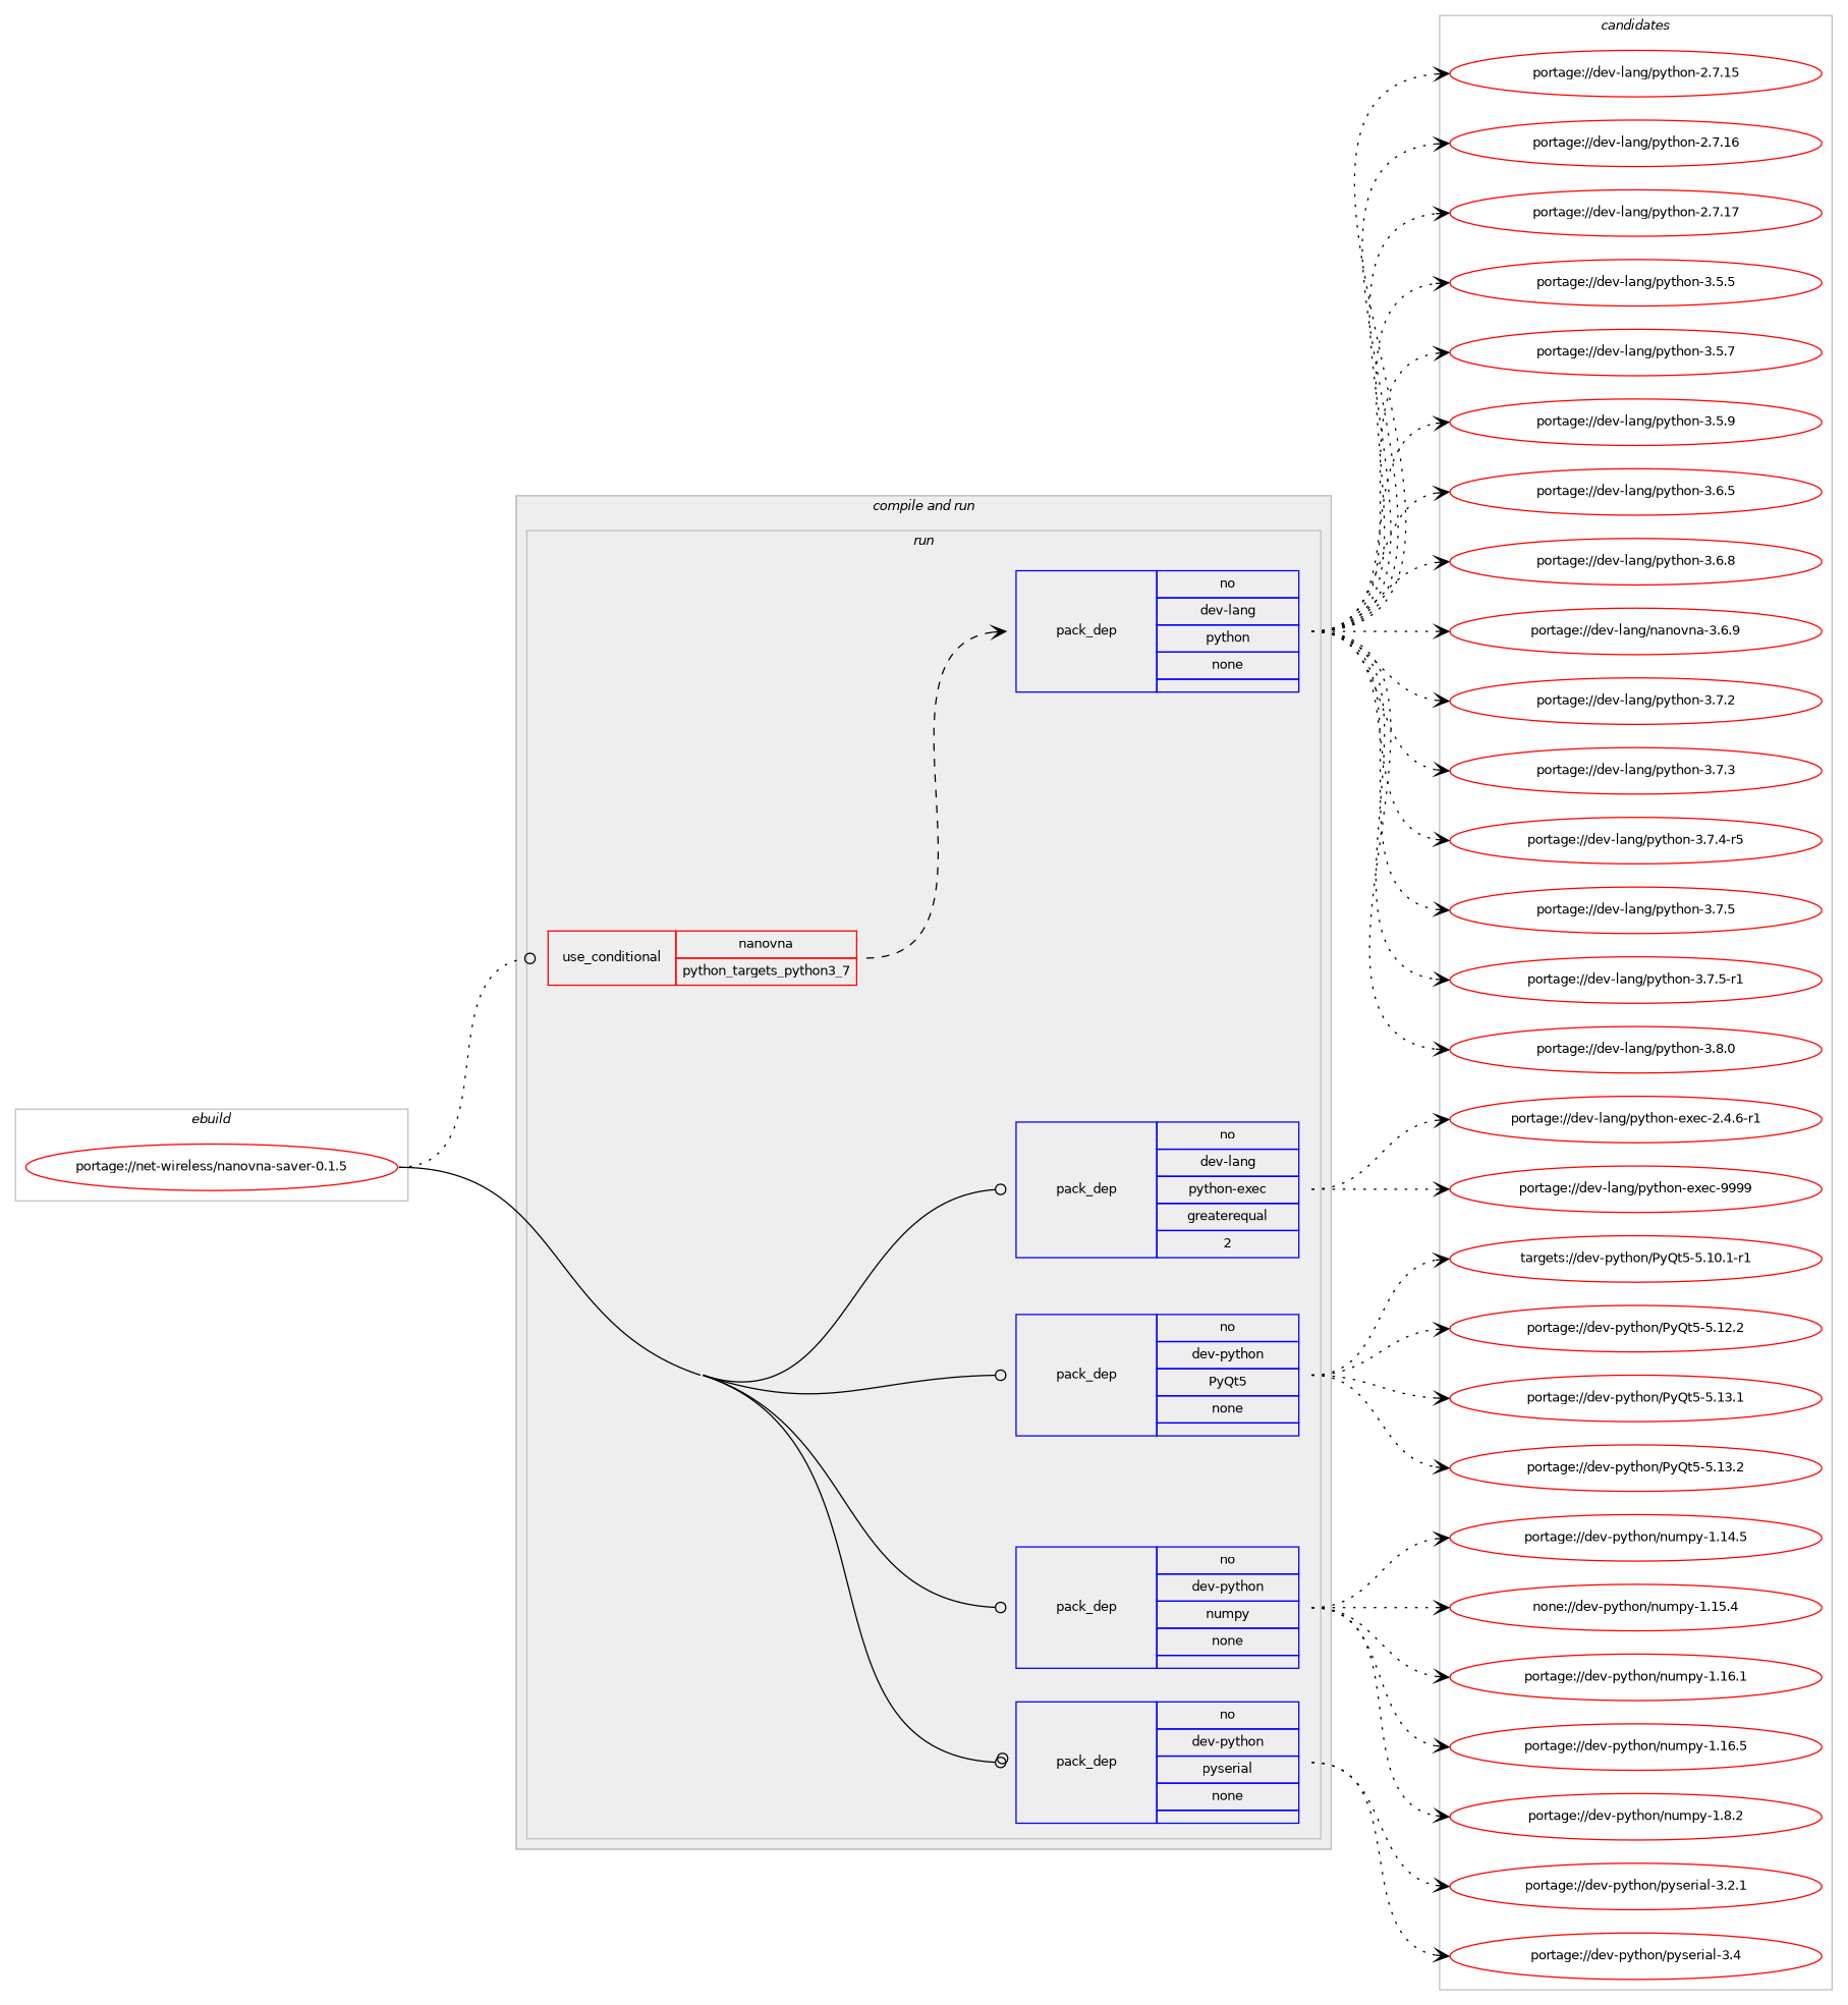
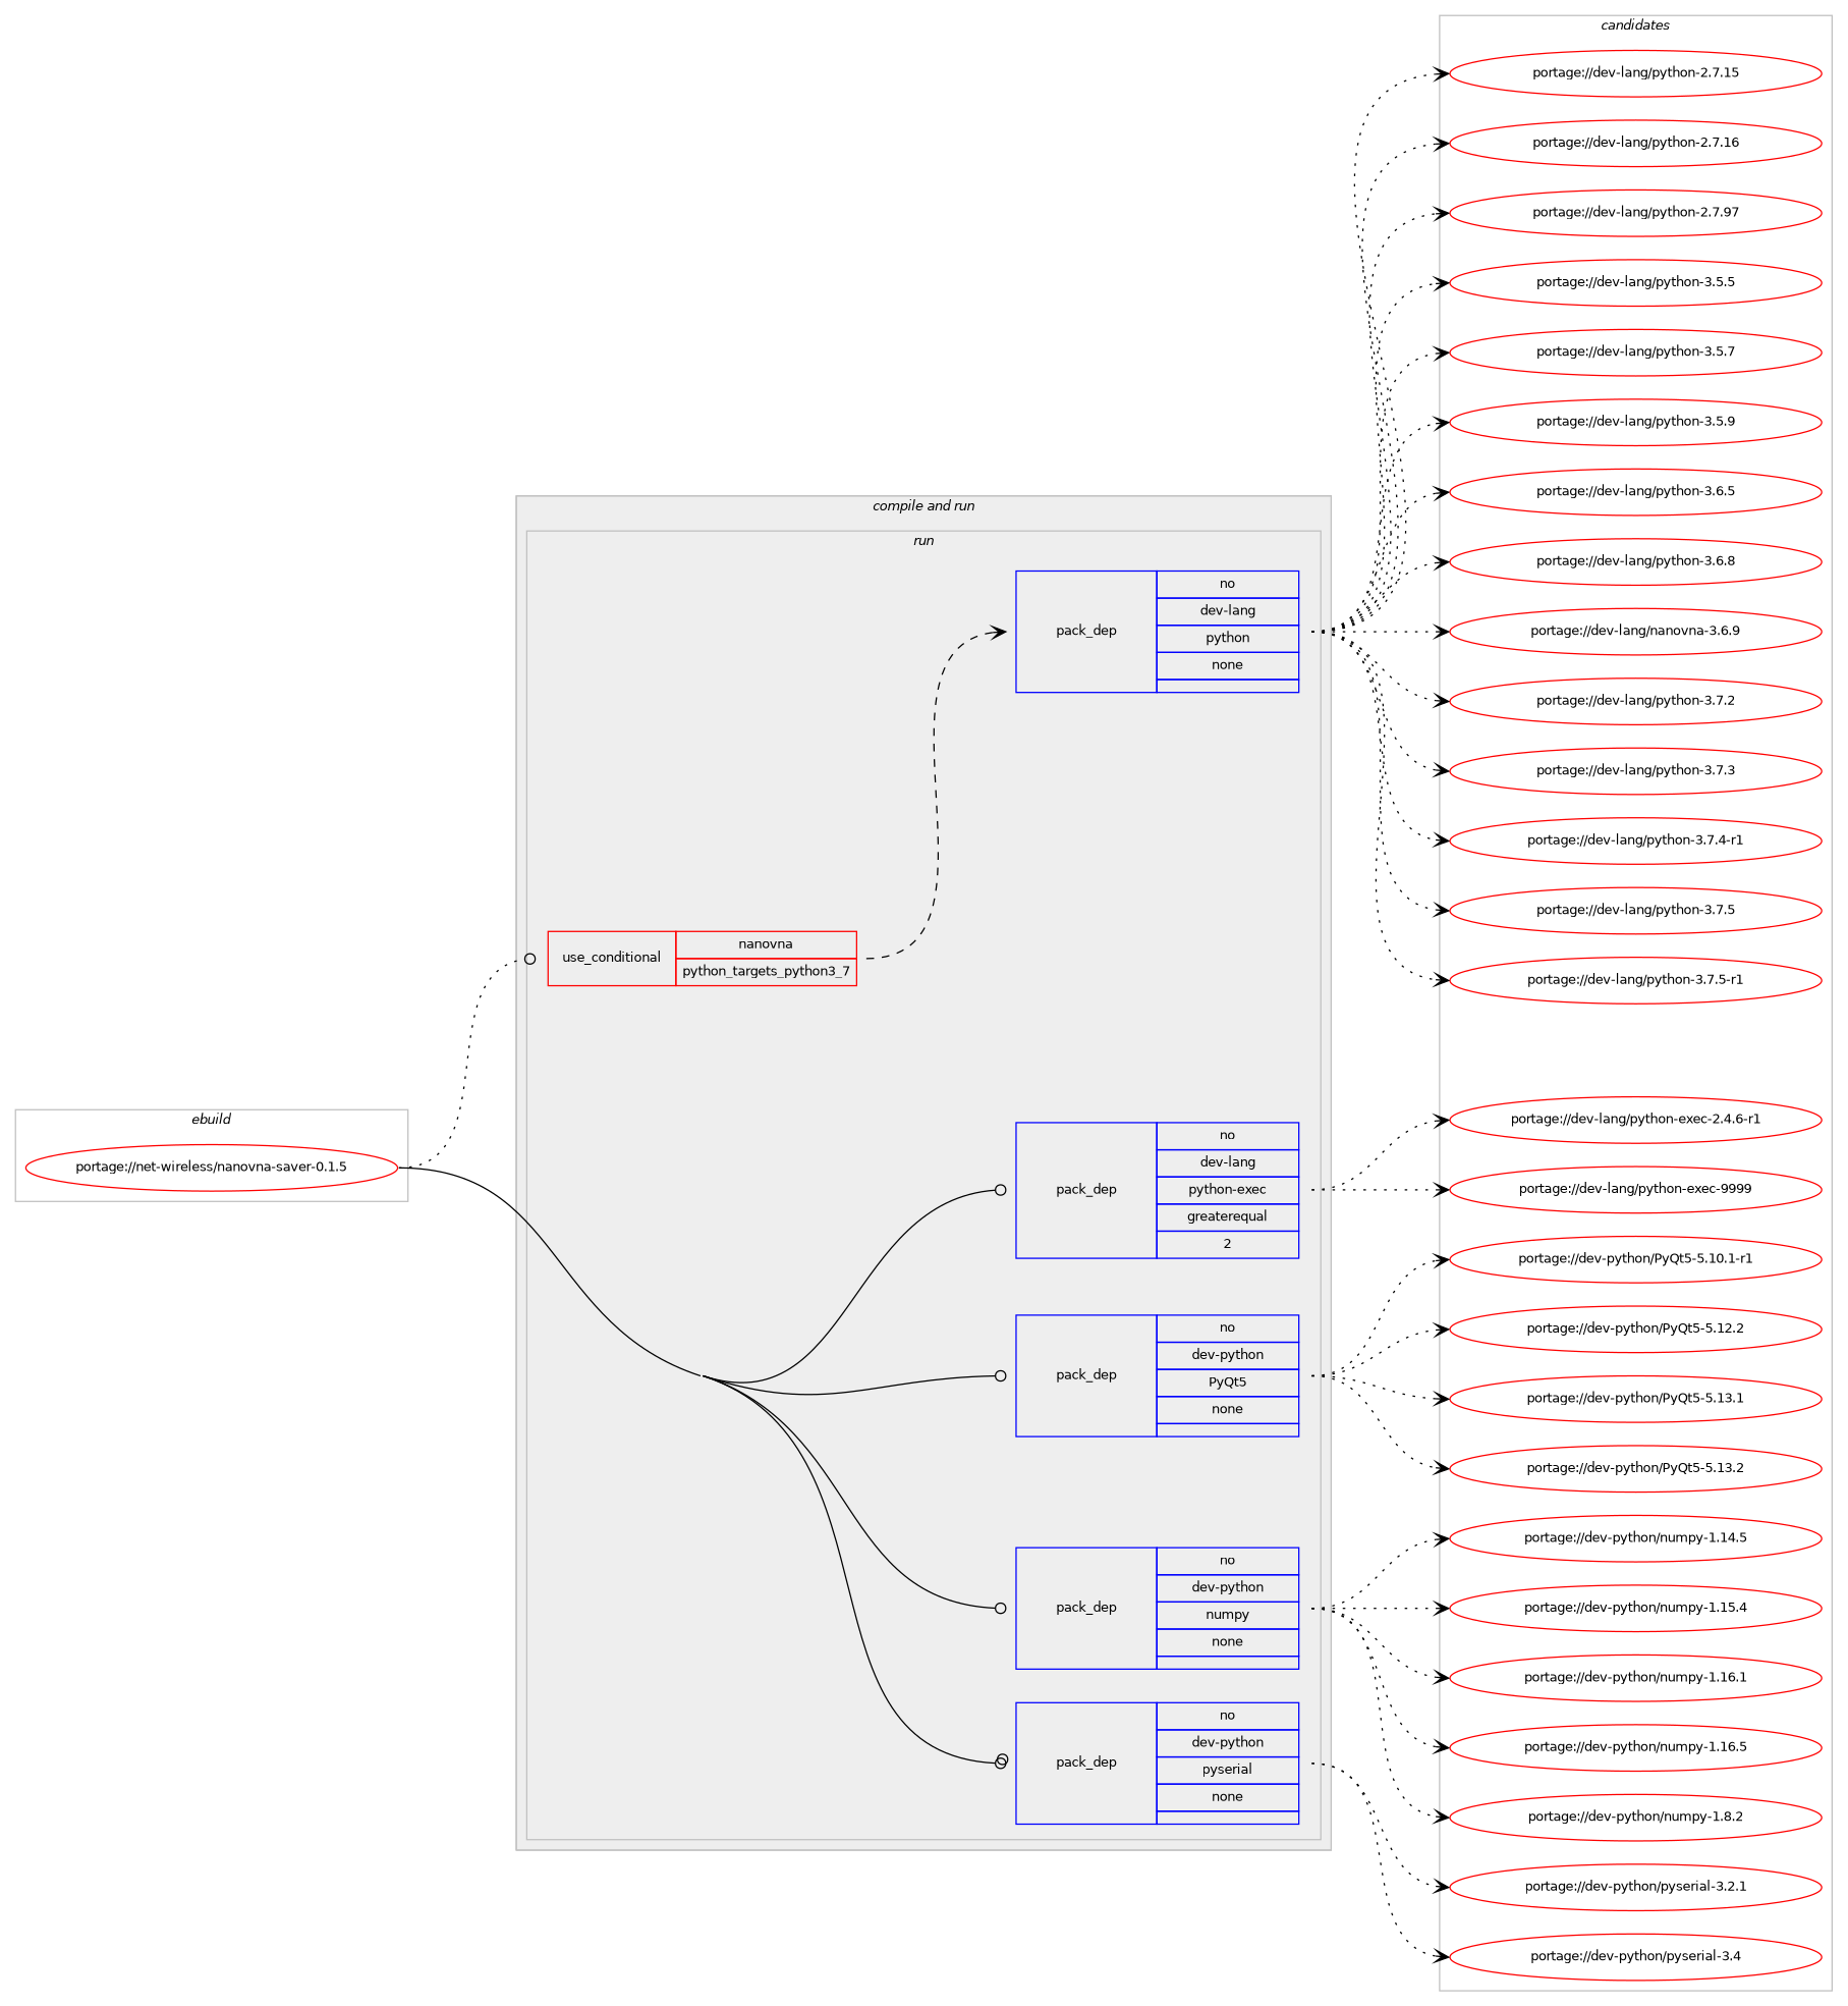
  digraph {
    compound=true
    concentrate=true
    fontname=Helvetica
    fontsize=10
    newrank=true
    rankdir=LR
    ranksep=1.5
    node [color=red fontname=Helvetica fontsize=10]
    edge [arrowhead=vee headport=w style=dotted tailport=e weight=100]
    n1 [label="portage://net-wireless/nanovna-saver-0.1.5" width=4]
    n2 [color=blue label=<<TABLE BORDER="0" CELLBORDER="1" CELLSPACING="0" CELLPADDING="4" WIDTH="220"><TR><TD ROWSPAN="6" CELLPADDING="30">pack_dep</TD></TR><TR><TD WIDTH="110">no</TD></TR><TR><TD>dev-lang</TD></TR><TR><TD>python</TD></TR><TR><TD>none</TD></TR><TR><TD></TD></TR></TABLE>> shape=none]
    n3 [label=<<TABLE BORDER="0" CELLBORDER="1" CELLSPACING="0" CELLPADDING="4"><TR><TD ROWSPAN="3" CELLPADDING="10">use_conditional</TD></TR><TR><TD>nanovna</TD></TR><TR><TD>python_targets_python3_7</TD></TR></TABLE>> shape=none]
    n4 [color=blue label=<<TABLE BORDER="0" CELLBORDER="1" CELLSPACING="0" CELLPADDING="4" WIDTH="220"><TR><TD ROWSPAN="6" CELLPADDING="30">pack_dep</TD></TR><TR><TD WIDTH="110">no</TD></TR><TR><TD>dev-lang</TD></TR><TR><TD>python-exec</TD></TR><TR><TD>greaterequal</TD></TR><TR><TD>2</TD></TR></TABLE>> shape=none]
    n5 [color=blue label=<<TABLE BORDER="0" CELLBORDER="1" CELLSPACING="0" CELLPADDING="4" WIDTH="220"><TR><TD ROWSPAN="6" CELLPADDING="30">pack_dep</TD></TR><TR><TD WIDTH="110">no</TD></TR><TR><TD>dev-python</TD></TR><TR><TD>PyQt5</TD></TR><TR><TD>none</TD></TR><TR><TD></TD></TR></TABLE>> shape=none]
    n6 [color=blue label=<<TABLE BORDER="0" CELLBORDER="1" CELLSPACING="0" CELLPADDING="4" WIDTH="220"><TR><TD ROWSPAN="6" CELLPADDING="30">pack_dep</TD></TR><TR><TD WIDTH="110">no</TD></TR><TR><TD>dev-python</TD></TR><TR><TD>numpy</TD></TR><TR><TD>none</TD></TR><TR><TD></TD></TR></TABLE>> shape=none]
    n7 [color=blue label=<<TABLE BORDER="0" CELLBORDER="1" CELLSPACING="0" CELLPADDING="4" WIDTH="220"><TR><TD ROWSPAN="6" CELLPADDING="30">pack_dep</TD></TR><TR><TD WIDTH="110">no</TD></TR><TR><TD>dev-python</TD></TR><TR><TD>pyserial</TD></TR><TR><TD>none</TD></TR><TR><TD></TD></TR></TABLE>> shape=none]
    n8 [label="portage://dev-lang/python-2.7.15" width=4]
    n9 [label="portage://dev-lang/python-2.7.16" width=4]
-   n10 [label="portage://dev-lang/python-2.7.17" width=4]
+   n10 [label="portage://dev-lang/python-2.7.97" width=4]
    n11 [label="portage://dev-lang/python-3.5.5" width=4]
    n12 [label="portage://dev-lang/python-3.5.7" width=4]
    n13 [label="portage://dev-lang/python-3.5.9" width=4]
    n14 [label="portage://dev-lang/python-3.6.5" width=4]
    n15 [label="portage://dev-lang/python-3.6.8" width=4]
    n16 [label="portage://dev-lang/nanovna-3.6.9" width=4]
    n17 [label="portage://dev-lang/python-3.7.2" width=4]
    n18 [label="portage://dev-lang/python-3.7.3" width=4]
-   n19 [label="portage://dev-lang/python-3.7.4-r5" width=4]
+   n19 [label="portage://dev-lang/python-3.7.4-r1" width=4]
    n20 [label="portage://dev-lang/python-3.7.5" width=4]
    n21 [label="portage://dev-lang/python-3.7.5-r1" width=4]
-   n22 [label="portage://dev-lang/python-3.8.0" width=4]
    n23 [label="portage://dev-lang/python-exec-2.4.6-r1" width=4]
    n24 [label="portage://dev-lang/python-exec-9999" width=4]
-   n25 [label="targets://dev-python/PyQt5-5.10.1-r1" width=4]
+   n25 [label="portage://dev-python/PyQt5-5.10.1-r1" width=4]
    n26 [label="portage://dev-python/PyQt5-5.12.2" width=4]
    n27 [label="portage://dev-python/PyQt5-5.13.1" width=4]
    n28 [label="portage://dev-python/PyQt5-5.13.2" width=4]
    n29 [label="portage://dev-python/numpy-1.14.5" width=4]
-   n30 [label="none://dev-python/numpy-1.15.4" width=4]
+   n30 [label="portage://dev-python/numpy-1.15.4" width=4]
    n31 [label="portage://dev-python/numpy-1.16.1" width=4]
    n32 [label="portage://dev-python/numpy-1.16.5" width=4]
    n33 [label="portage://dev-python/numpy-1.8.2" width=4]
    n34 [label="portage://dev-python/pyserial-3.2.1" width=4]
    n35 [label="portage://dev-python/pyserial-3.4" width=4]
    subgraph cluster_1 {
      color=gray
      label=<<i>ebuild</i>>
      rank=same
      n1
    }
    subgraph cluster_2 {
      color=gray
      label=<<i>dependencies</i>>
      subgraph cluster_3 {
        color=gray
        fillcolor="#eeeeee"
        label=<<i>compile</i>>
        style=filled
      }
      subgraph cluster_4 {
        color=gray
        fillcolor="#eeeeee"
        label=<<i>compile and run</i>>
        style=filled
      }
      subgraph cluster_5 {
        color=gray
        fillcolor="#eeeeee"
        label=<<i>run</i>>
        style=filled
        subgraph sub_6 {
          color=gray
          fillcolor="#eeeeee"
          label=<<i>run</i>>
          style=filled
          n3
          subgraph sub_7 {
            color=gray
            fillcolor="#eeeeee"
            label=<<i>run</i>>
            style=filled
            n2
          }
        }
        subgraph sub_8 {
          color=gray
          fillcolor="#eeeeee"
          label=<<i>run</i>>
          style=filled
          n4
        }
        subgraph sub_9 {
          color=gray
          fillcolor="#eeeeee"
          label=<<i>run</i>>
          style=filled
          n5
        }
        subgraph sub_10 {
          color=gray
          fillcolor="#eeeeee"
          label=<<i>run</i>>
          style=filled
          n6
        }
        subgraph sub_11 {
          color=gray
          fillcolor="#eeeeee"
          label=<<i>run</i>>
          style=filled
          n7
        }
      }
    }
    subgraph cluster_12 {
      color=gray
      label=<<i>candidates</i>>
      rank=same
      subgraph sub_13 {
        color=black
        label=<<i>candidates</i>>
        nodesep=1
        rank=same
        n8
        n9
        n10
        n11
        n12
        n13
        n14
        n15
        n16
        n17
        n18
        n19
        n20
        n21
-       n22
      }
      subgraph sub_14 {
        color=black
        label=<<i>candidates</i>>
        nodesep=1
        rank=same
        n23
        n24
      }
      subgraph sub_15 {
        color=black
        label=<<i>candidates</i>>
        nodesep=1
        rank=same
        n25
        n26
        n27
        n28
      }
      subgraph sub_16 {
        color=black
        label=<<i>candidates</i>>
        nodesep=1
        rank=same
        n29
        n30
        n31
        n32
        n33
      }
      subgraph sub_17 {
        color=black
        label=<<i>candidates</i>>
        nodesep=1
        rank=same
        n34
        n35
      }
    }
    n1 -> n3 [arrowhead=odot weight=20]
    n1 -> n4 [arrowhead=odot style=solid weight=20]
    n1 -> n5 [arrowhead=odot style=solid weight=20]
    n1 -> n6 [arrowhead=odot style=solid weight=20]
    n1 -> n7 [arrowhead=odot style=solid weight=20]
    n2 -> n8
    n2 -> n9
    n2 -> n10
    n2 -> n11
    n2 -> n12
    n2 -> n13
    n2 -> n14
    n2 -> n15
    n2 -> n16
    n2 -> n17
    n2 -> n18
    n2 -> n19
    n2 -> n20
    n2 -> n21
-   n2 -> n22
    n3 -> n2 [style=dashed weight=20]
    n4 -> n23
    n4 -> n24
    n5 -> n25
    n5 -> n26
    n5 -> n27
    n5 -> n28
    n6 -> n29
    n6 -> n30
    n6 -> n31
    n6 -> n32
    n6 -> n33
    n7 -> n34
    n7 -> n35
  }
